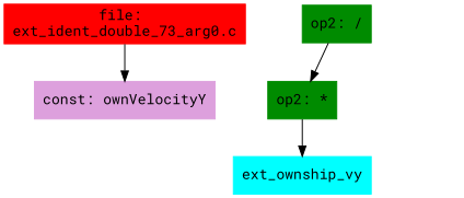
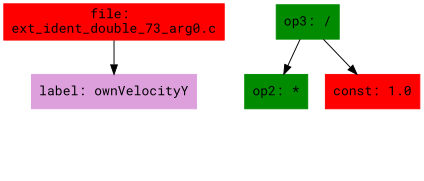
  digraph {
    fontname="Roboto Mono"
    node [color=green4 fontname="Roboto Mono" shape=box style=filled]
    edge [fontname="Roboto Mono"]
    n1 [color=red label="file: \next_ident_double_73_arg0.c"]
-   n2 [color=plum label="const: ownVelocityY"]
-   n3 [label="op2: /"]
+   n2 [color=plum label="label: ownVelocityY"]
+   n3 [label="op3: /"]
    n4 [label="op2: *"]
-   n6 [color=cyan1 label=ext_ownship_vy]
+   n5 [color=red1 label="const: 1.0"]
    n1 -> n2
    n3 -> n4
-   n4 -> n6
+   n3 -> n5
  }
